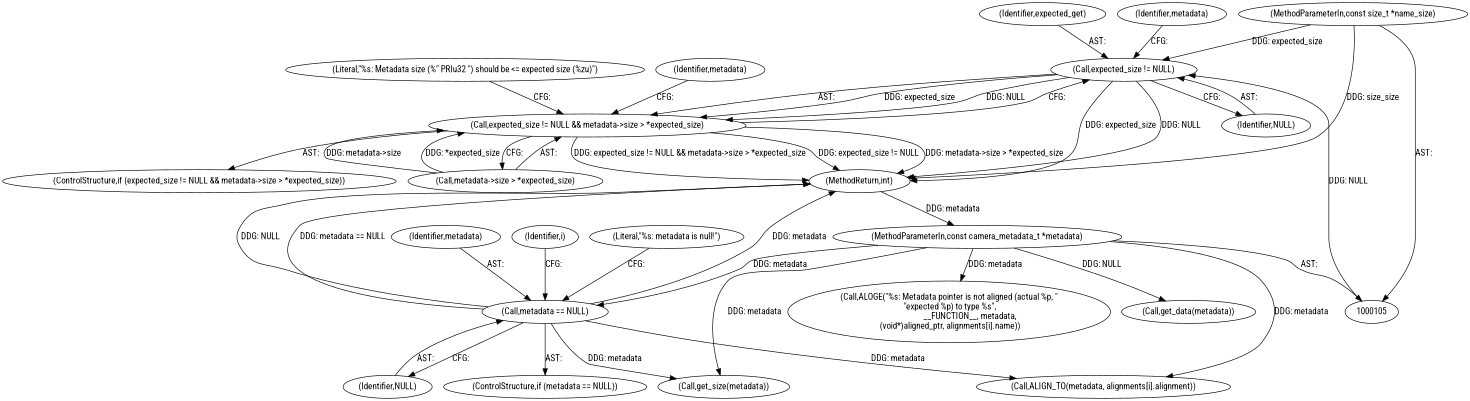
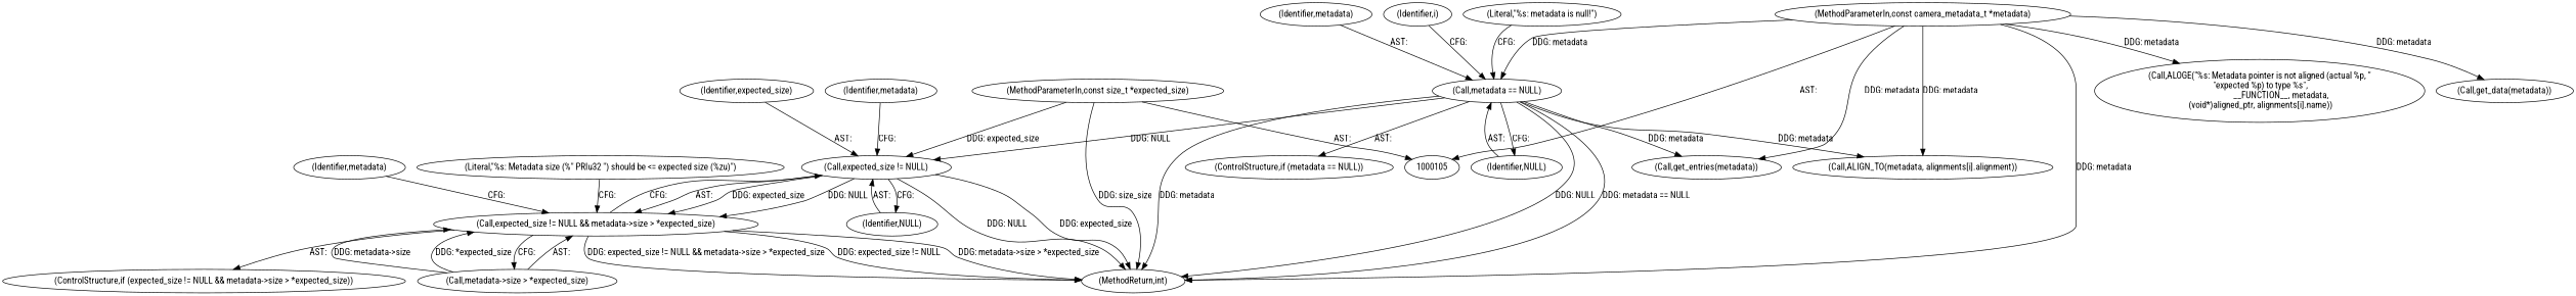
  digraph {
    fontname="Roboto Condensed"
    node [fontname="Roboto Condensed"]
    edge [fontname="Roboto Condensed"]
    n1 [label="(Call,expected_size != NULL)"]
    n2 [label="(Call,expected_size != NULL && metadata->size > *expected_size)"]
    n3 [label="(Identifier,NULL)"]
    n4 [label="(MethodReturn,int)"]
    n5 [label="(ControlStructure,if (expected_size != NULL && metadata->size > *expected_size))"]
    n6 [label="(Call,metadata->size > *expected_size)"]
-   n7 [label="(MethodParameterIn,const size_t *name_size)"]
+   n7 [label="(MethodParameterIn,const size_t *expected_size)"]
    1000105
    n9 [label="(Call,metadata == NULL)"]
    n10 [label="(Call,ALIGN_TO(metadata, alignments[i].alignment))"]
    n11 [label="(Identifier,NULL)"]
-   n12 [label="(Call,get_size(metadata))"]
+   n12 [label="(Call,get_entries(metadata))"]
    n13 [label="(ControlStructure,if (metadata == NULL))"]
    n14 [label="(MethodParameterIn,const camera_metadata_t *metadata)"]
    n15 [label="(Call,ALOGE(\"%s: Metadata pointer is not aligned (actual %p, \"\n \"expected %p) to type %s\",\n                      __FUNCTION__, metadata,\n (void*)aligned_ptr, alignments[i].name))"]
    n16 [label="(Call,get_data(metadata))"]
    n17 [label="(Literal,\"%s: Metadata size (%\" PRIu32 \") should be <= expected size (%zu)\")"]
    n18 [label="(Identifier,metadata)"]
    n19 [label="(Identifier,metadata)"]
    n20 [label="(Identifier,i)"]
-   n21 [label="(Identifier,expected_get)"]
+   n21 [label="(Identifier,expected_size)"]
    n22 [label="(Identifier,metadata)"]
    n23 [label="(Literal,\"%s: metadata is null!\")"]
    n1 -> n2 [label="AST: "]
    n1 -> n2 [label="DDG: expected_size"]
    n1 -> n2 [label="DDG: NULL"]
    n1 -> n3 [label="CFG: "]
    n1 -> n4 [label="DDG: expected_size"]
    n1 -> n4 [label="DDG: NULL"]
    n2 -> n1 [label="CFG: "]
    n2 -> n4 [label="DDG: metadata->size > *expected_size"]
    n2 -> n4 [label="DDG: expected_size != NULL && metadata->size > *expected_size"]
    n2 -> n4 [label="DDG: expected_size != NULL"]
    n2 -> n5 [label="AST: "]
    n2 -> n6 [label="CFG: "]
    n3 -> n1 [label="AST: "]
    n6 -> n2 [label="AST: "]
    n6 -> n2 [label="DDG: metadata->size"]
    n6 -> n2 [label="DDG: *expected_size"]
    n7 -> n1 [label="DDG: expected_size"]
    n7 -> n4 [label="DDG: size_size"]
    n7 -> 1000105 [label="AST: "]
-   1000105 -> n1 [label="DDG: NULL"]
+   n9 -> n1 [label="DDG: NULL"]
    n9 -> n4 [label="DDG: NULL"]
    n9 -> n4 [label="DDG: metadata == NULL"]
    n9 -> n4 [label="DDG: metadata"]
    n9 -> n10 [label="DDG: metadata"]
    n9 -> n11 [label="CFG: "]
    n9 -> n12 [label="DDG: metadata"]
    n9 -> n13 [label="AST: "]
    n11 -> n9 [label="AST: "]
-   n4 -> n14 [label="DDG: metadata"]
+   n14 -> n4 [label="DDG: metadata"]
    n14 -> 1000105 [label="AST: "]
    n14 -> n9 [label="DDG: metadata"]
    n14 -> n10 [label="DDG: metadata"]
    n14 -> n12 [label="DDG: metadata"]
    n14 -> n15 [label="DDG: metadata"]
-   n14 -> n16 [label="DDG: NULL"]
+   n14 -> n16 [label="DDG: metadata"]
    n17 -> n2 [label="CFG: "]
    n18 -> n2 [label="CFG: "]
    n19 -> n9 [label="AST: "]
    n20 -> n9 [label="CFG: "]
    n21 -> n1 [label="AST: "]
    n22 -> n1 [label="CFG: "]
    n23 -> n9 [label="CFG: "]
  }
